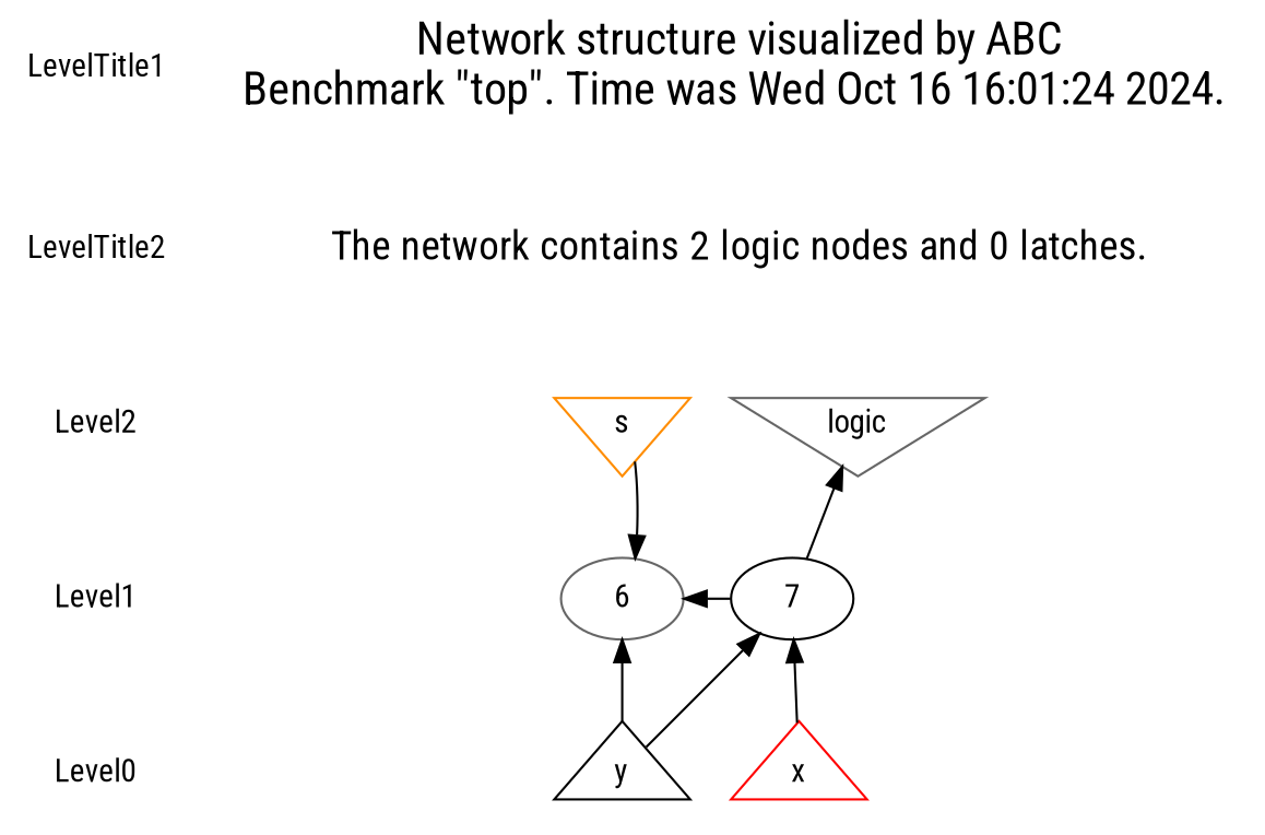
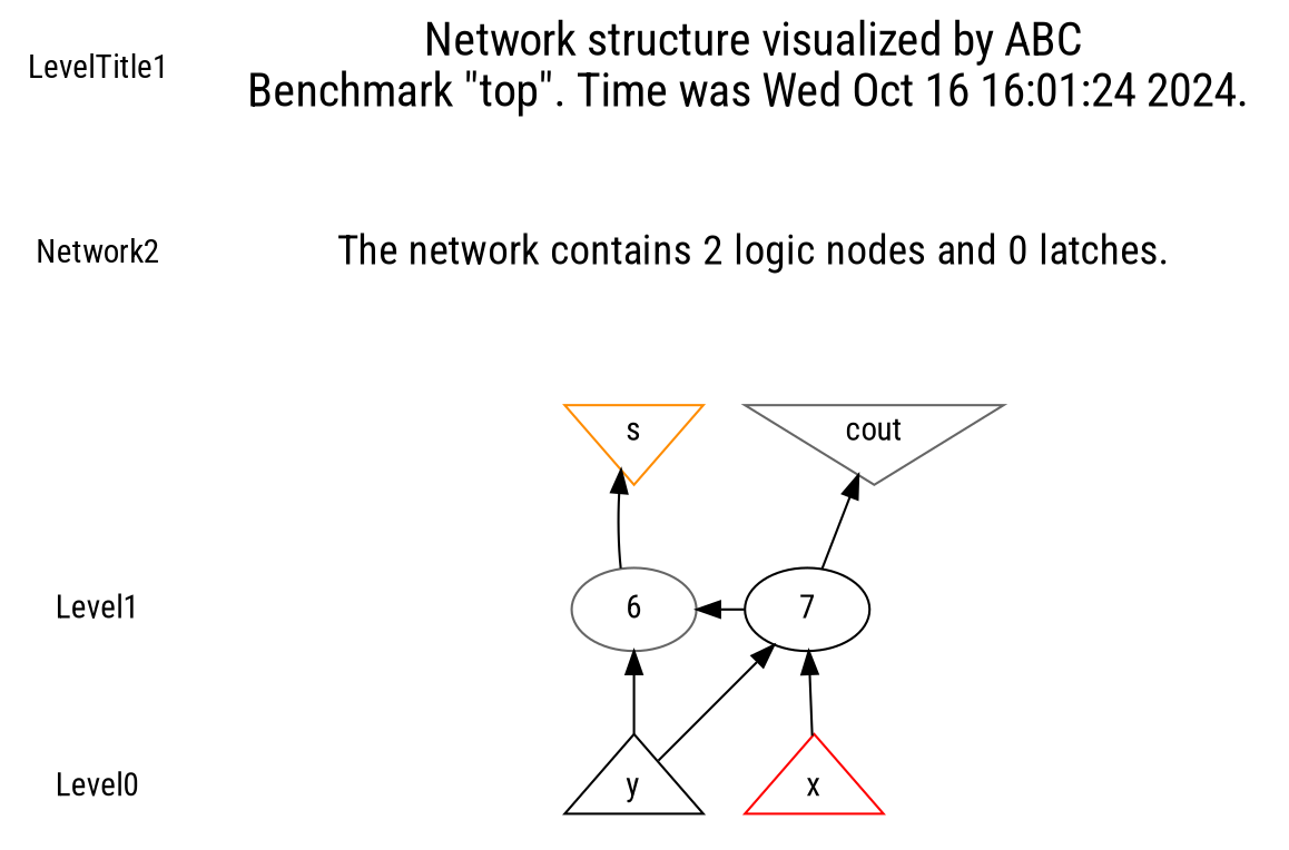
  digraph {
    fontname="Roboto Condensed"
    node [color=gray40 fontname="Roboto Condensed" shape=plaintext]
    edge [dir=back fontname="Roboto Condensed" style=invis]
    LevelTitle1
-   LevelTitle2 [color=red]
-   Level2 [color=darkorange]
+   LevelTitle2 [color=red label=Network2]
    Level1
    Level0 [color=red]
    n6 [color=red fontsize=20 label="Network structure visualized by ABC\nBenchmark \"top\". Time was Wed Oct 16 16:01:24 2024. "]
    n7 [color=darkorange fontsize=18 label="The network contains 2 logic nodes and 0 latches.\n"]
    n8 [color=darkorange fillcolor=coral label=s shape=invtriangle]
-   n9 [fillcolor=coral label=logic shape=invtriangle]
+   n9 [fillcolor=coral label=cout shape=invtriangle]
    n10 [label="6\n" shape=ellipse]
    n11 [color=black label="7\n" shape=ellipse]
    n12 [color=red fillcolor=coral label=x shape=triangle]
    n13 [color=black fillcolor=coral label=y shape=triangle]
    subgraph sub_1 {
      LevelTitle1
      LevelTitle2
-     Level2
      Level1
      Level0
    }
    subgraph sub_2 {
      rank=same
      LevelTitle1
      n6
    }
    subgraph sub_3 {
      rank=same
      LevelTitle2
      n7
    }
    subgraph sub_4 {
      rank=same
-     Level2
      n8
      n9
    }
    subgraph sub_5 {
      rank=same
      Level1
      n10
      n11
    }
    subgraph sub_6 {
      rank=same
      Level0
      n12
      n13
    }
    LevelTitle1 -> LevelTitle2
-   LevelTitle2 -> Level2
-   Level2 -> Level1
    Level1 -> Level0
    n6 -> n7
    n7 -> n8
    n7 -> n9
    n8 -> n9
-   n10 -> n8 [style=solid]
+   n8 -> n10 [style=solid]
    n9 -> n11 [style=solid]
    n10 -> n11 [style=solid]
    n10 -> n13 [style=solid]
    n11 -> n12 [style=solid]
    n11 -> n13 [style=solid]
  }
